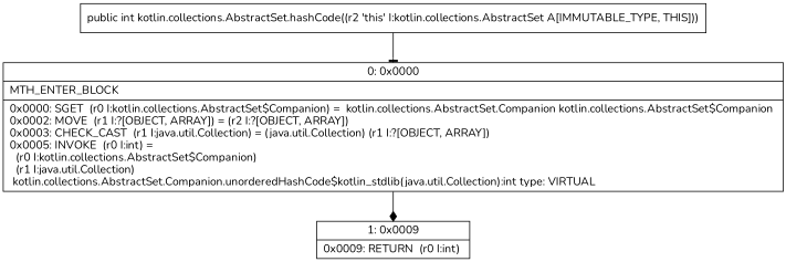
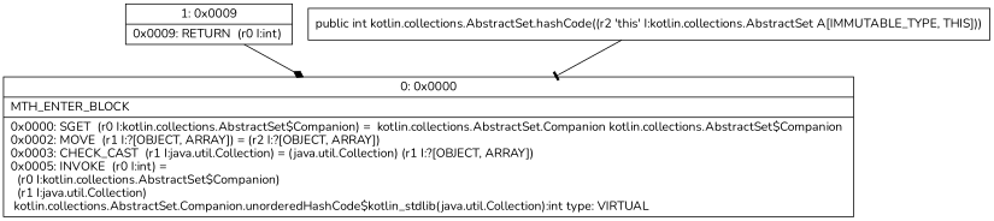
  digraph {
    fontname=Nunito
    node [shape=record fontname=Nunito]
    edge [fontname=Nunito]
    n1 [label="{0\:\ 0x0000|MTH_ENTER_BLOCK\l|0x0000: SGET  (r0 I:kotlin.collections.AbstractSet$Companion) =  kotlin.collections.AbstractSet.Companion kotlin.collections.AbstractSet$Companion \l0x0002: MOVE  (r1 I:?[OBJECT, ARRAY]) = (r2 I:?[OBJECT, ARRAY]) \l0x0003: CHECK_CAST  (r1 I:java.util.Collection) = (java.util.Collection) (r1 I:?[OBJECT, ARRAY]) \l0x0005: INVOKE  (r0 I:int) = \l  (r0 I:kotlin.collections.AbstractSet$Companion)\l  (r1 I:java.util.Collection)\l kotlin.collections.AbstractSet.Companion.unorderedHashCode$kotlin_stdlib(java.util.Collection):int type: VIRTUAL \l}"]
    n2 [label="{1\:\ 0x0009|0x0009: RETURN  (r0 I:int) \l}"]
    n3 [label="{public int kotlin.collections.AbstractSet.hashCode((r2 'this' I:kotlin.collections.AbstractSet A[IMMUTABLE_TYPE, THIS])) }"]
-   n1 -> n2 [arrowhead=diamond]
+   n2 -> n1 [arrowhead=diamond]
    n3 -> n1 [arrowhead=tee]
  }
